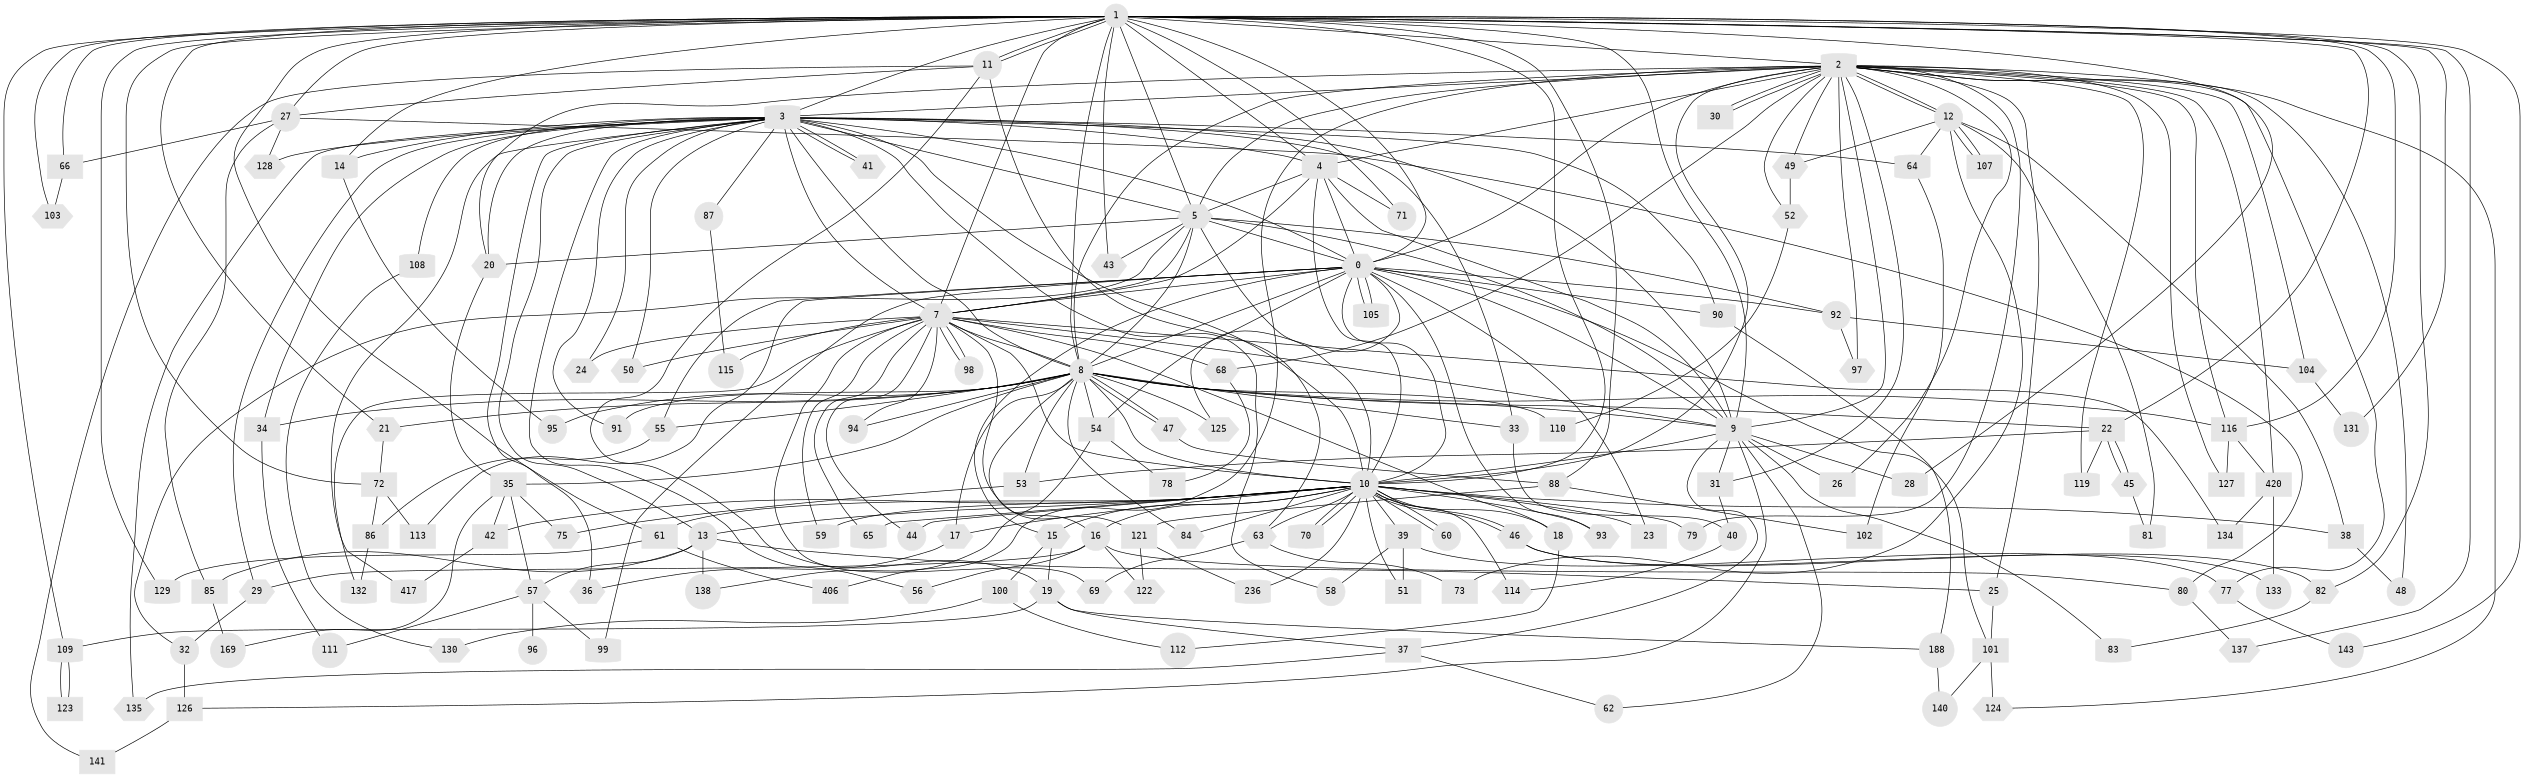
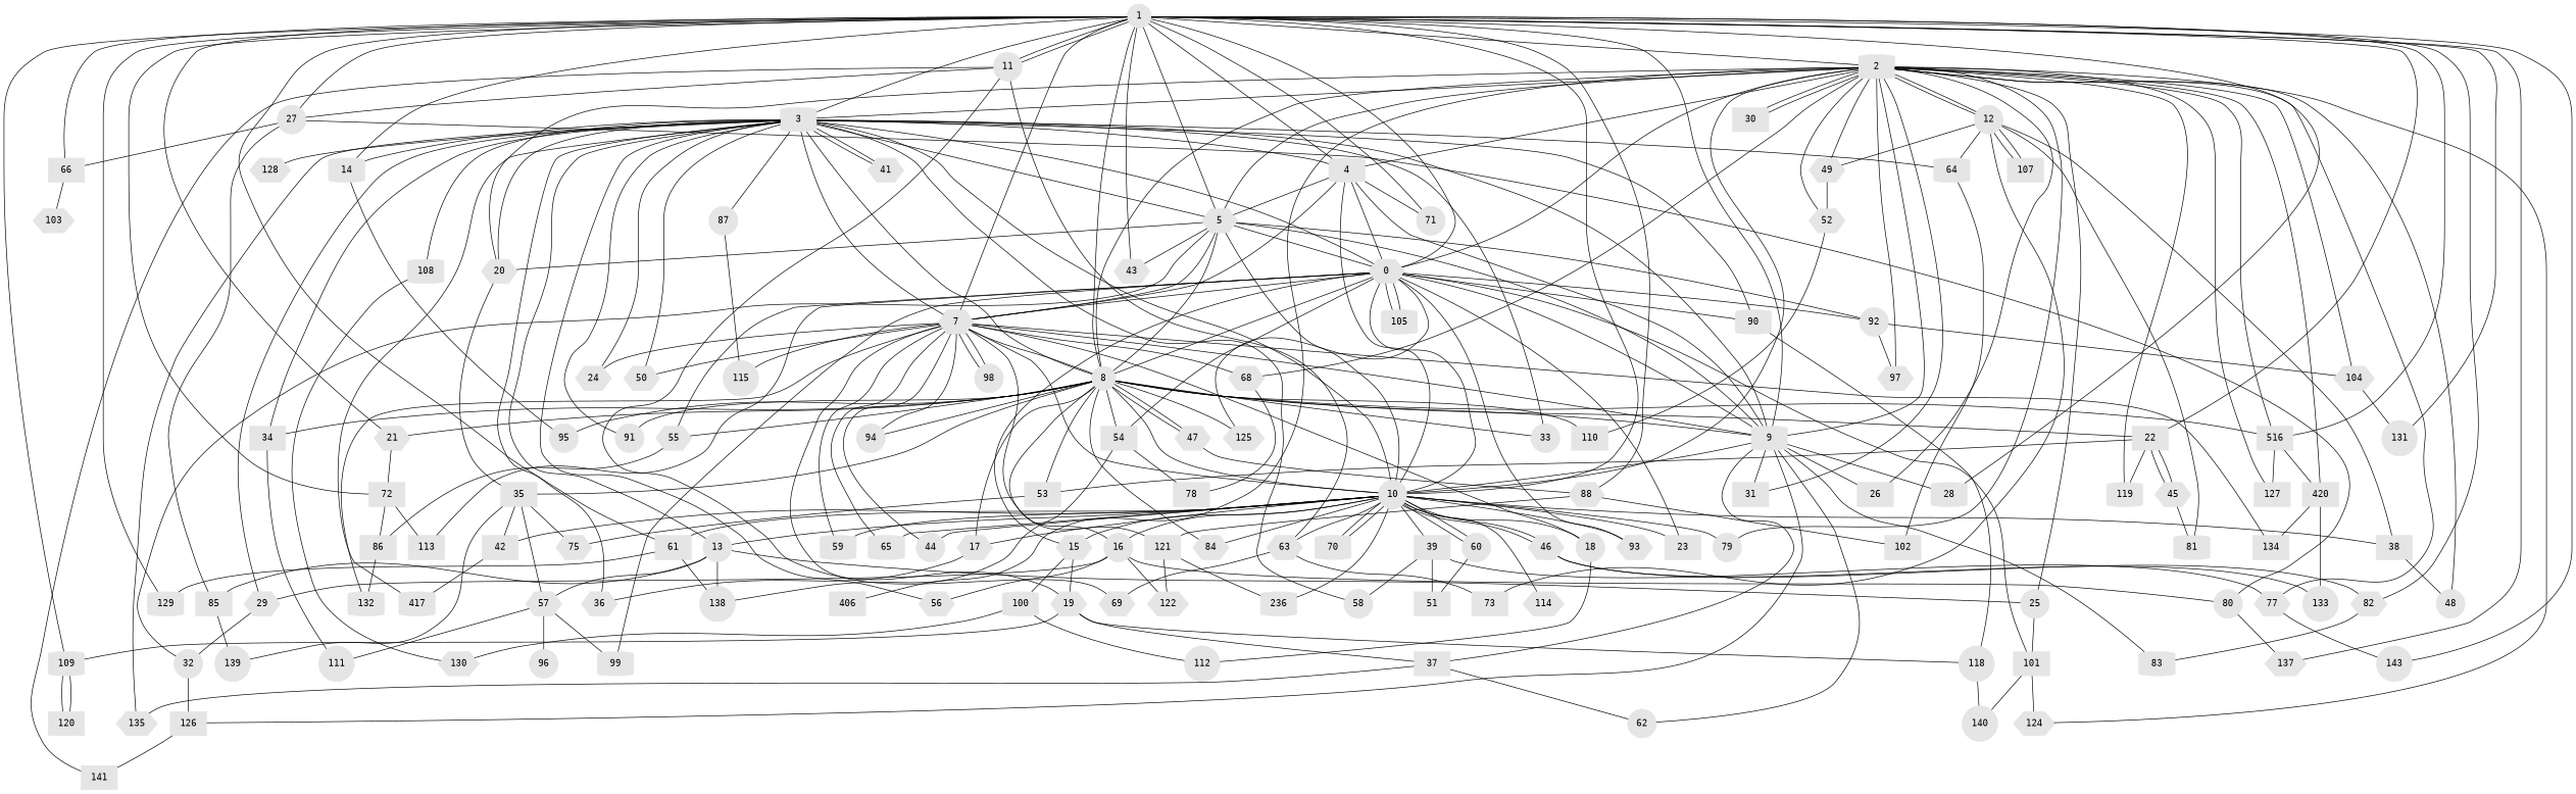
  graph {
    fontname="DejaVu Sans Mono"
    node [color=gray90 fontname="DejaVu Sans Mono" shape=hexagon style=filled]
    edge [fontname="DejaVu Sans Mono"]
    1 [shape=circle]
    2 [shape=cylinder]
    3 [shape=cylinder]
    4 [shape=cylinder]
    5
    n6 [label=0]
    7
    8 [shape=circle]
    9 [shape=cylinder]
    10 [shape=circle]
    11 [shape=circle]
    14 [shape=cylinder]
    21
    22 [shape=box]
    27 [shape=circle]
    28 [shape=cylinder]
    43
    61 [shape=box]
    66 [shape=box]
    71 [shape=circle]
    72 [shape=box]
    82
    88
    103
    109 [shape=cylinder]
-   116 [shape=box]
+   116 [shape=box label=516]
    129 [shape=cylinder]
    131 [shape=circle]
    137
    143 [shape=circle]
    12 [shape=circle]
    20
    25 [shape=circle]
    26 [shape=box]
    30 [shape=box]
    31 [shape=box]
    48 [shape=circle]
    49
    52
    68
    77
    79 [shape=circle]
    97
    104
    n45 [label=406 shape=box]
    119 [shape=cylinder]
    n47 [label=420 shape=box]
    124
    127 [shape=box]
    13 [shape=circle]
    24
    29
    33 [shape=circle]
    34 [shape=box]
    36
    41
    50
    56
    58 [shape=circle]
    64 [shape=cylinder]
    87 [shape=circle]
    90 [shape=cylinder]
    91 [shape=circle]
    108 [shape=cylinder]
    n65 [label=417 shape=cylinder]
    128
    135
    32 [shape=circle]
    92 [shape=circle]
    15
    23 [shape=box]
    54 [shape=box]
    55
    93
    99 [shape=cylinder]
    101 [shape=box]
    105 [shape=cylinder]
    113 [shape=box]
    125
    18 [shape=circle]
    44 [shape=circle]
    59 [shape=cylinder]
    65 [shape=cylinder]
    69
    94 [shape=circle]
    98 [shape=circle]
    115 [shape=circle]
    121 [shape=box]
    132 [shape=cylinder]
    134 [shape=box]
    16 [shape=circle]
    17
    35 [shape=box]
    47
    53 [shape=box]
    84
    95 [shape=circle]
    110 [shape=box]
    37 [shape=box]
    62 [shape=circle]
    83 [shape=cylinder]
    126 [shape=box]
    38 [shape=box]
    39 [shape=box]
    42 [shape=box]
    46
    51 [shape=box]
    60 [shape=circle]
    63
    70 [shape=cylinder]
    114
    n112 [label=236 shape=cylinder]
    19
    141 [shape=box]
    45
    85 [shape=box]
    80 [shape=circle]
    86 [shape=box]
    102 [shape=box]
    96 [shape=circle]
-   123 [shape=box]
+   123 [shape=box label=120]
    73 [shape=box]
    81 [shape=cylinder]
    107 [shape=box]
-   40 [shape=circle]
    78 [shape=box]
    133 [shape=circle]
    57
    138 [shape=circle]
    111 [shape=circle]
-   118 [shape=circle label=188]
+   118 [shape=circle]
    130
    100 [shape=cylinder]
    140 [shape=circle]
    112 [shape=circle]
    122
    75
-   139 [shape=circle label=169]
+   139 [shape=circle]
    1 -- 2
    1 -- 3
    1 -- 4
    1 -- 5
    1 -- n6
    1 -- 7
    1 -- 8
    1 -- 9
    1 -- 10
    1 -- 11
    1 -- 11
    1 -- 14
    1 -- 21
    1 -- 22
    1 -- 27
    1 -- 28
    1 -- 43
    1 -- 61
    1 -- 66
    1 -- 71
    1 -- 72
    1 -- 82
    1 -- 88
-   1 -- 103
    1 -- 109
    1 -- 116
    1 -- 129
    1 -- 131
    1 -- 137
    1 -- 143
    2 -- 3
    2 -- 4
    2 -- 5
    2 -- n6
    2 -- 8
    2 -- 9
    2 -- 10
    2 -- 116
    2 -- 12
    2 -- 12
    2 -- 20
    2 -- 25
    2 -- 26
    2 -- 30
    2 -- 30
    2 -- 31
    2 -- 48
    2 -- 49
    2 -- 52
    2 -- 68
    2 -- 77
    2 -- 79
    2 -- 97
    2 -- 104
    2 -- n45
    2 -- 119
    2 -- n47
    2 -- 124
    2 -- 127
    3 -- 4
    3 -- 5
    3 -- n6
    3 -- 7
    3 -- 8
    3 -- 9
    3 -- 10
    3 -- 14
    3 -- 20
    3 -- 13
    3 -- 24
    3 -- 29
    3 -- 33
    3 -- 34
    3 -- 36
    3 -- 41
    3 -- 41
    3 -- 50
    3 -- 56
    3 -- 58
    3 -- 64
    3 -- 87
    3 -- 90
    3 -- 91
    3 -- 108
    3 -- n65
    3 -- 128
    3 -- 135
    4 -- 5
    4 -- n6
    4 -- 7
    4 -- 9
    4 -- 10
    4 -- 71
    5 -- n6
    5 -- 7
    5 -- 8
    5 -- 9
    5 -- 10
    5 -- 43
    5 -- 20
    5 -- 32
    5 -- 92
    n6 -- 7
    n6 -- 8
    n6 -- 9
    n6 -- 10
    n6 -- 90
    n6 -- 92
    n6 -- 15
    n6 -- 23
    n6 -- 54
    n6 -- 55
    n6 -- 93
    n6 -- 99
    n6 -- 101
    n6 -- 105
    n6 -- 105
    n6 -- 113
    n6 -- 125
    7 -- 8
    7 -- 9
    7 -- 10
    7 -- 68
    7 -- 24
    7 -- 50
    7 -- 18
    7 -- 44
    7 -- 59
    7 -- 65
    7 -- 69
    7 -- 94
    7 -- 98
    7 -- 98
    7 -- 115
    7 -- 121
    7 -- 132
    7 -- 134
    8 -- 9
    8 -- 10
    8 -- 21
    8 -- 22
    8 -- 116
    8 -- 33
    8 -- 34
    8 -- 91
    8 -- 54
    8 -- 55
    8 -- 125
    8 -- 94
    8 -- 16
    8 -- 17
    8 -- 35
    8 -- 47
    8 -- 47
    8 -- 53
    8 -- 84
    8 -- 95
    8 -- 110
    9 -- 10
    9 -- 28
    9 -- 26
    9 -- 31
    9 -- 37
    9 -- 62
    9 -- 83
    9 -- 126
    10 -- 61
    10 -- 79
    10 -- 13
    10 -- 15
    10 -- 23
    10 -- 93
    10 -- 18
    10 -- 44
    10 -- 59
    10 -- 65
    10 -- 16
    10 -- 17
    10 -- 84
    10 -- 38
    10 -- 39
    10 -- 42
    10 -- 46
    10 -- 46
-   10 -- 51
+   60 -- 51
    10 -- 60
    10 -- 60
    10 -- 63
    10 -- 70
    10 -- 70
    10 -- 114
    10 -- n112
    11 -- 27
    11 -- 63
    11 -- 19
    11 -- 141
    14 -- 95
    21 -- 72
    22 -- 119
    22 -- 53
    22 -- 45
    22 -- 45
    27 -- 66
-   27 -- 128
    27 -- 85
    27 -- 80
    61 -- 129
-   61 -- n45
+   61 -- 138
    66 -- 103
    72 -- 113
    72 -- 86
    82 -- 83
    88 -- 121
    88 -- 102
    109 -- 123
    109 -- 123
    116 -- n47
    116 -- 127
    12 -- 49
    12 -- 64
    12 -- 38
    12 -- 73
    12 -- 81
    12 -- 107
    12 -- 107
    20 -- 35
    25 -- 101
-   31 -- 40
    49 -- 52
    52 -- 110
    68 -- 78
    77 -- 143
    104 -- 131
    n47 -- 134
    n47 -- 133
    13 -- 25
    13 -- 85
    13 -- 57
    13 -- 138
    29 -- 32
-   33 -- 40
    34 -- 111
    64 -- 102
    87 -- 115
    90 -- 118
    108 -- 130
    32 -- 126
    92 -- 97
    92 -- 104
    15 -- 19
    15 -- 100
    54 -- 78
    54 -- 138
    55 -- 86
    101 -- 124
    101 -- 140
    18 -- 112
    121 -- n112
    121 -- 122
    16 -- 29
    16 -- 56
    16 -- 80
    16 -- 122
    17 -- 36
    35 -- 42
    35 -- 57
    35 -- 75
    35 -- 139
    47 -- 88
    53 -- 75
    37 -- 135
    37 -- 62
    126 -- 141
    38 -- 48
    39 -- 77
    39 -- 58
    39 -- 51
    42 -- n65
    46 -- 82
    46 -- 133
    63 -- 69
    63 -- 73
    19 -- 109
    19 -- 37
    19 -- 118
    45 -- 81
    85 -- 139
    80 -- 137
    86 -- 132
-   40 -- 114
    57 -- 99
    57 -- 96
    57 -- 111
    118 -- 140
    100 -- 130
    100 -- 112
  }
